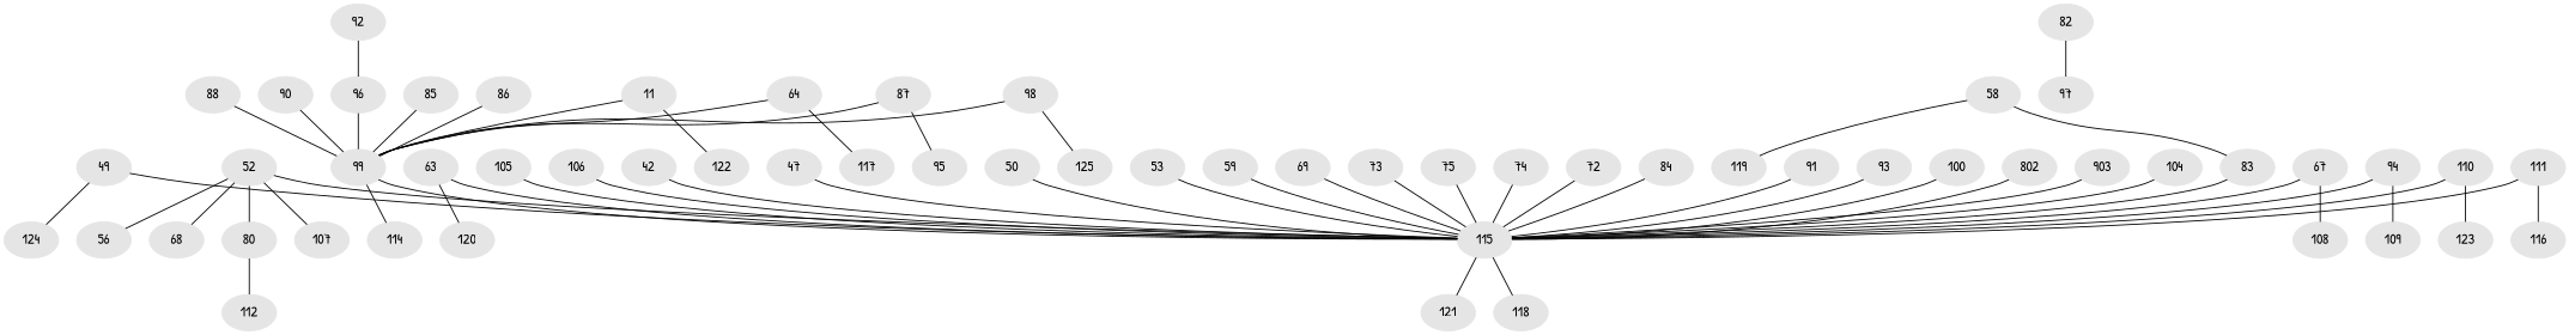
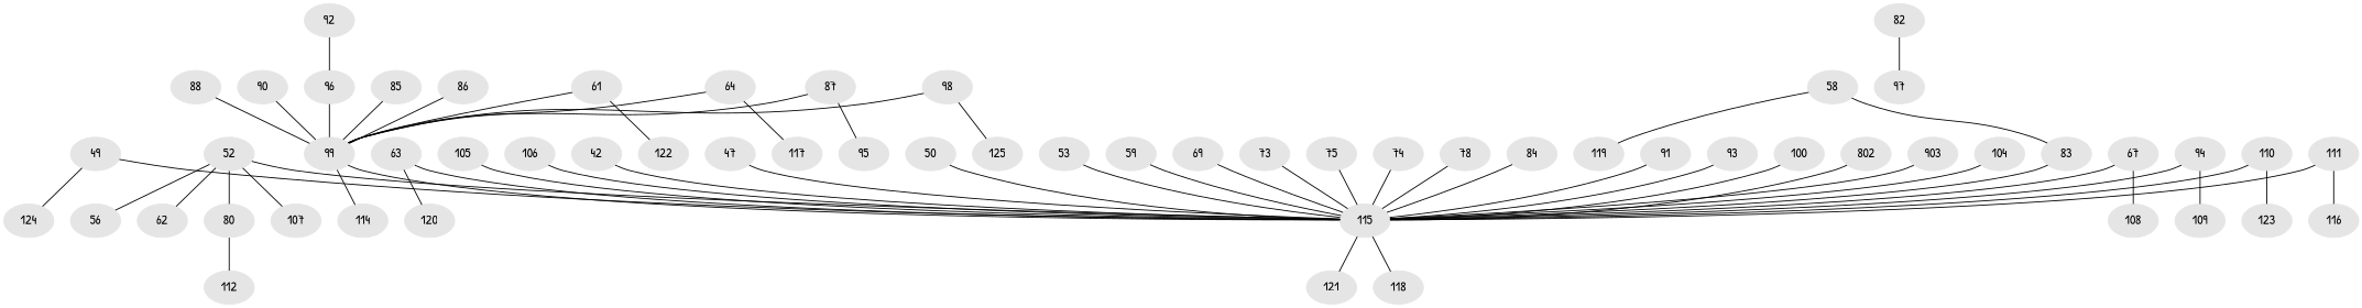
  graph {
    fontname="Patrick Hand"
    node [color=gray90 fontname="Patrick Hand" style=filled]
    edge [fontname="Patrick Hand"]
    115 [super="+25+101+89+72+66"]
    118
    121
    42
    47
    49
    124
    50
    52 [super="+26"]
    56
-   68
+   68 [label=62]
    80
    107
    112
    53
    58
    119
    83
    59
    99 [super="+81"]
    114
-   61 [label=11]
+   61
    122
    63
    120
    64
    117
    67
    108
    69
    73
    75
    n33 [label=74]
-   78 [label=72]
+   78
    82
    97
    84
    85
    86
    87
    95
    88
    90
    91
    96 [super="+44+62+71"]
    92
    93
    94
    109
    98 [super="+60"]
    125
    100
    n53 [label=802]
    n54 [label=903]
    104
    105
    106
    110
    123
    111
    116
    115 -- 118
    115 -- 121
    42 -- 115
    47 -- 115
    49 -- 115
    49 -- 124
    50 -- 115
    52 -- 115
    52 -- 56
    52 -- 68
    52 -- 80
    52 -- 107
    80 -- 112
    53 -- 115
    58 -- 119
    58 -- 83
    83 -- 115
    59 -- 115
    99 -- 115
    99 -- 114
    61 -- 99
    61 -- 122
    63 -- 115
    63 -- 120
    64 -- 99
    64 -- 117
    67 -- 115
    67 -- 108
    69 -- 115
    73 -- 115
    75 -- 115
    n33 -- 115
    78 -- 115
    82 -- 97
    84 -- 115
    85 -- 99
    86 -- 99
    87 -- 99
    87 -- 95
    88 -- 99
    90 -- 99
    91 -- 115
    96 -- 99
    92 -- 96
    93 -- 115
    94 -- 115
    94 -- 109
    98 -- 99
    98 -- 125
    100 -- 115
    n53 -- 115
    n54 -- 115
    104 -- 115
    105 -- 115
    106 -- 115
    110 -- 115
    110 -- 123
    111 -- 115
    111 -- 116
  }
